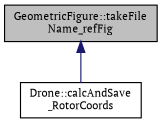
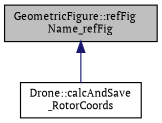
  digraph {
    rankdir=TB
    fontname="PT Serif"
    node [color=black fontname="PT Serif" fontsize=10 shape=record style=filled]
-   n1 [fillcolor=grey75 fontcolor=black height=0.2 label="GeometricFigure::takeFile\lName_refFig" width=0.4]
+   n1 [fillcolor=grey75 fontcolor=black height=0.2 label="GeometricFigure::refFig\lName_refFig" width=0.4]
    n2 [fillcolor=white height=0.2 label="Drone::calcAndSave\l_RotorCoords" width=0.4]
    n1 -> n2 [color=midnightblue dir=back fontname="PT Serif" fontsize=10 labelfontname=FreeSans labelfontsize=10 style=solid]
  }
